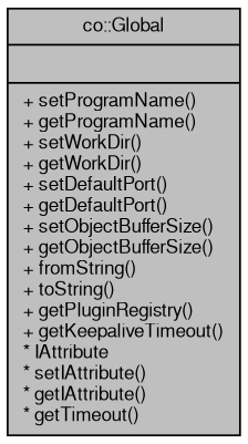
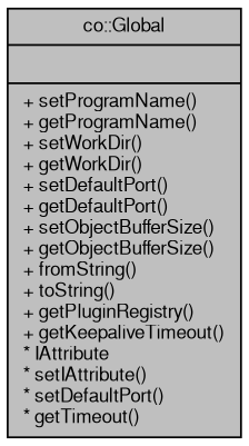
  digraph {
-   n1 [color=black fillcolor=grey75 fontcolor=black fontname=FreeSans fontsize=10 height=0.2 label="{co::Global\n||+ setProgramName()\l+ getProgramName()\l+ setWorkDir()\l+ getWorkDir()\l+ setDefaultPort()\l+ getDefaultPort()\l+ setObjectBufferSize()\l+ getObjectBufferSize()\l+ fromString()\l+ toString()\l+ getPluginRegistry()\l+ getKeepaliveTimeout()\l* IAttribute\l* setIAttribute()\l* getIAttribute()\l* getTimeout()\l}" shape=record style=filled width=0.4]
+   n1 [color=black fillcolor=grey75 fontcolor=black fontname=FreeSans fontsize=10 height=0.2 label="{co::Global\n||+ setProgramName()\l+ getProgramName()\l+ setWorkDir()\l+ getWorkDir()\l+ setDefaultPort()\l+ getDefaultPort()\l+ setObjectBufferSize()\l+ getObjectBufferSize()\l+ fromString()\l+ toString()\l+ getPluginRegistry()\l+ getKeepaliveTimeout()\l* IAttribute\l* setIAttribute()\l* setDefaultPort()\l* getTimeout()\l}" shape=record style=filled width=0.4]
  }
